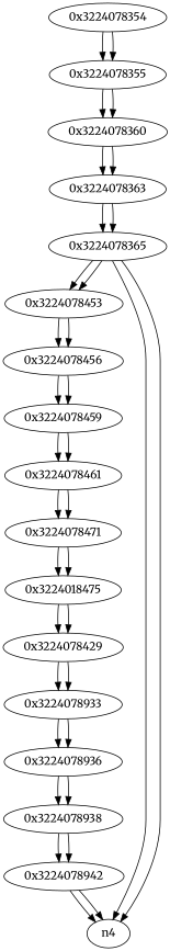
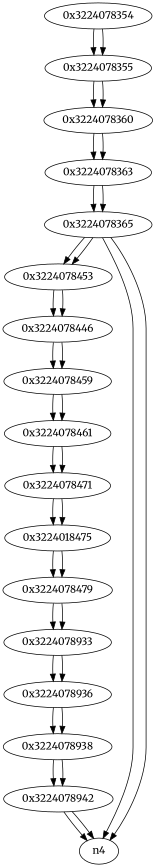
  digraph {
    fontname=Merriweather
    node [fontname=Merriweather]
    edge [fontname=Merriweather]
    n1 [label="0x3224078354"]
    n2 [label="0x3224078355"]
    n3 [label="0x3224078360"]
    n4 [label="0x3224078363"]
    n5 [label="0x3224078365"]
    n6 [label="0x3224078453"]
    n7 [label=n4]
-   n8 [label="0x3224078456"]
+   n8 [label="0x3224078446"]
    n9 [label="0x3224078459"]
    n10 [label="0x3224078461"]
    n11 [label="0x3224078471"]
    n12 [label="0x3224018475"]
-   n13 [label="0x3224078429"]
+   n13 [label="0x3224078479"]
    n14 [label="0x3224078933"]
    n15 [label="0x3224078936"]
    n16 [label="0x3224078938"]
    n17 [label="0x3224078942"]
    n1 -> n2
    n1 -> n2
    n2 -> n3
    n2 -> n3
    n3 -> n4
    n3 -> n4
    n4 -> n5
    n4 -> n5
    n5 -> n6
    n5 -> n6
    n5 -> n7
    n5 -> n7
    n6 -> n8
    n6 -> n8
    n8 -> n9
    n8 -> n9
    n9 -> n10
    n9 -> n10
    n10 -> n11
    n10 -> n11
    n11 -> n12
    n11 -> n12
    n12 -> n13
    n12 -> n13
    n13 -> n14
    n13 -> n14
    n14 -> n15
    n14 -> n15
    n15 -> n16
    n15 -> n16
    n16 -> n17
    n16 -> n17
    n17 -> n7
    n17 -> n7
  }
